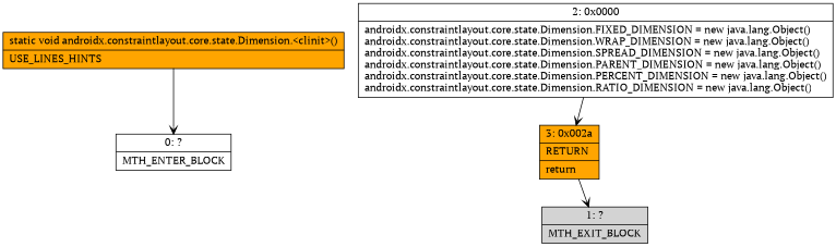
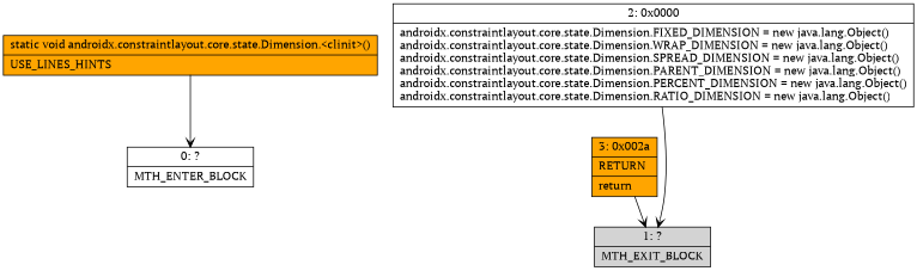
  digraph {
    fontname="PT Serif"
    node [fillcolor=white fontname="PT Serif" shape=record style=filled]
    edge [arrowhead=vee fontname="PT Serif"]
    n1 [label="{0\:\ ?|MTH_ENTER_BLOCK\l}"]
    n2 [label="{2\:\ 0x0000|androidx.constraintlayout.core.state.Dimension.FIXED_DIMENSION = new java.lang.Object()\landroidx.constraintlayout.core.state.Dimension.WRAP_DIMENSION = new java.lang.Object()\landroidx.constraintlayout.core.state.Dimension.SPREAD_DIMENSION = new java.lang.Object()\landroidx.constraintlayout.core.state.Dimension.PARENT_DIMENSION = new java.lang.Object()\landroidx.constraintlayout.core.state.Dimension.PERCENT_DIMENSION = new java.lang.Object()\landroidx.constraintlayout.core.state.Dimension.RATIO_DIMENSION = new java.lang.Object()\l}"]
    n3 [fillcolor=orange label="{3\:\ 0x002a|RETURN\l|return\l}"]
    n4 [fillcolor=lightgrey label="{1\:\ ?|MTH_EXIT_BLOCK\l}"]
    n5 [fillcolor=orange label="{static void androidx.constraintlayout.core.state.Dimension.\<clinit\>()  | USE_LINES_HINTS\l}"]
-   n2 -> n3
+   n2 -> n4
    n3 -> n4
    n5 -> n1
  }
